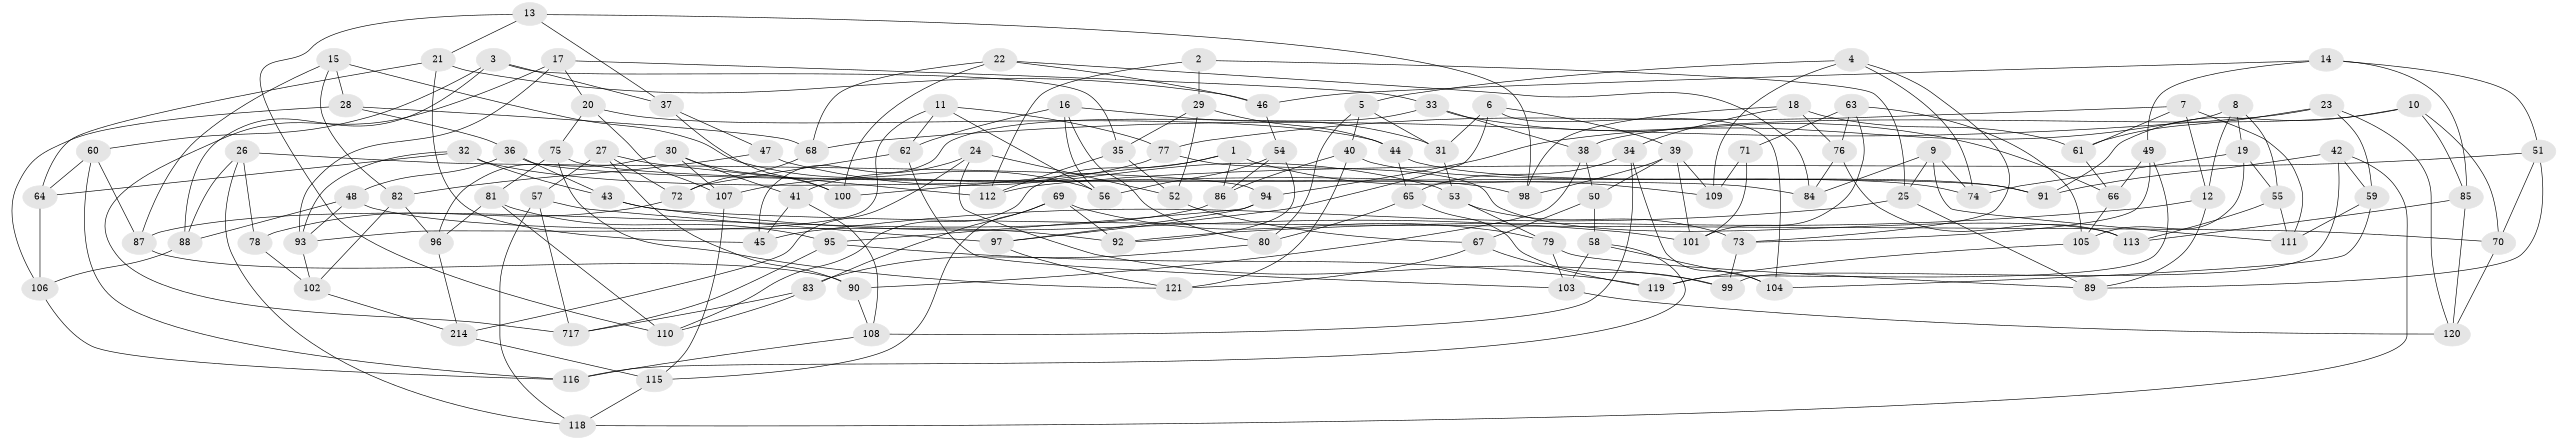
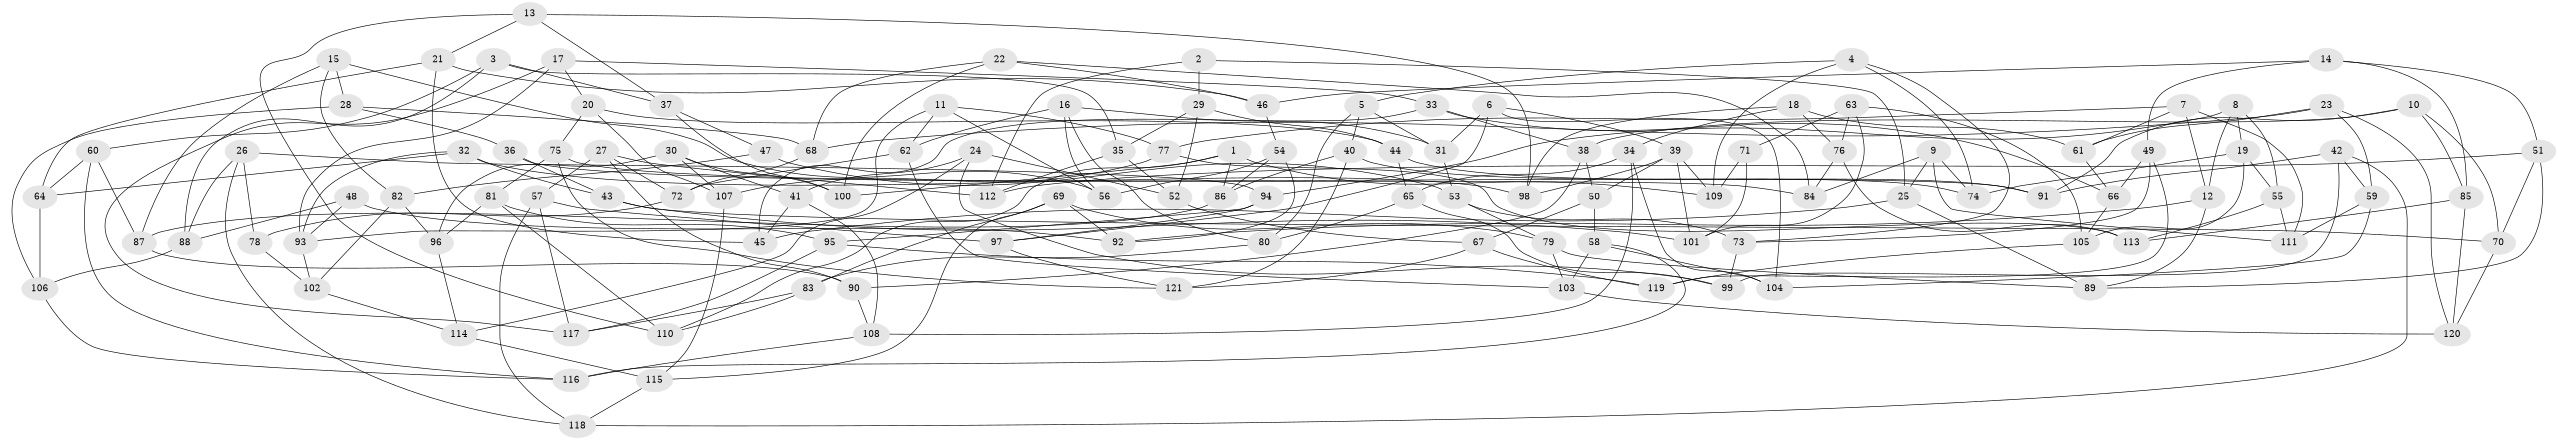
  graph {
    node [color=gray90 style=filled]
    1
    86
    100
    109
    110
    87
    2
    25
    29
    112
    89
    45
    35
    44
    52
    47
    82
    53
    3
    37
    60
    88
    64
    116
    106
    4
    5
    73
    74
    31
    40
    80
    99
    121
    83
    6
    39
    97
    104
    98
    50
    101
    7
    12
    61
    77
    111
    92
    66
    107
    113
    8
    19
    55
    94
    105
    95
    9
    84
    10
    38
    70
    85
    91
    90
    120
    11
    56
    62
    93
    72
    103
    102
    13
    21
    46
    14
    49
    51
    54
    119
    15
    28
    68
    36
    96
    16
    17
    20
    33
-   117 [label=717]
+   117
    75
    78
    18
    34
    76
    65
    108
    81
    115
    22
    23
    59
    24
    41
-   114 [label=214]
+   114
    67
    26
    118
    27
    57
    43
    48
    30
    79
    32
    58
    42
    63
    71
    69
    1 -- 86
    1 -- 100
    1 -- 109
    1 -- 110
    86 -- 87
    87 -- 90
    2 -- 25
    2 -- 29
    2 -- 112
    25 -- 89
    25 -- 45
    29 -- 35
    29 -- 44
    29 -- 52
    35 -- 112
    35 -- 52
    44 -- 91
    44 -- 65
    52 -- 67
    47 -- 82
    47 -- 53
    82 -- 102
    82 -- 96
    53 -- 73
    53 -- 79
    3 -- 35
    3 -- 37
    3 -- 60
    3 -- 88
    37 -- 100
    37 -- 47
    60 -- 87
    60 -- 64
    60 -- 116
    88 -- 106
    64 -- 106
    106 -- 116
    4 -- 109
    4 -- 5
    4 -- 73
    4 -- 74
    5 -- 31
    5 -- 40
    5 -- 80
    73 -- 99
    31 -- 53
    40 -- 86
    40 -- 74
    40 -- 121
    80 -- 83
    83 -- 110
    83 -- 117
    6 -- 31
    6 -- 39
    6 -- 97
    6 -- 104
    39 -- 109
    39 -- 98
    39 -- 50
    39 -- 101
    97 -- 121
    50 -- 67
    50 -- 58
    7 -- 12
    7 -- 61
    7 -- 77
    7 -- 111
    12 -- 89
    12 -- 92
    61 -- 66
    77 -- 107
    77 -- 113
    66 -- 105
    107 -- 115
    8 -- 12
    8 -- 19
    8 -- 55
    8 -- 94
    19 -- 74
    19 -- 55
    19 -- 105
    55 -- 111
    55 -- 113
    94 -- 97
    94 -- 95
    105 -- 119
    95 -- 119
    95 -- 117
    9 -- 25
    9 -- 74
    9 -- 111
    9 -- 84
    10 -- 38
    10 -- 70
    10 -- 85
    10 -- 91
    38 -- 50
    38 -- 90
    70 -- 120
    85 -- 113
    85 -- 120
    90 -- 108
    11 -- 77
    11 -- 56
    11 -- 62
    11 -- 93
    62 -- 72
    62 -- 103
    93 -- 102
    72 -- 78
    103 -- 120
    102 -- 114
    13 -- 110
    13 -- 37
    13 -- 98
    13 -- 21
    21 -- 45
    21 -- 64
    21 -- 46
    46 -- 54
    14 -- 85
    14 -- 46
    14 -- 49
    14 -- 51
    49 -- 73
    49 -- 66
    49 -- 119
    51 -- 112
    51 -- 89
    51 -- 70
    54 -- 86
    54 -- 92
    54 -- 56
    15 -- 87
    15 -- 82
    15 -- 56
    15 -- 28
    28 -- 106
    28 -- 68
    28 -- 36
    68 -- 72
    36 -- 84
    36 -- 43
-   36 -- 48
    96 -- 114
    16 -- 31
    16 -- 80
    16 -- 56
    16 -- 62
    17 -- 93
    17 -- 20
    17 -- 33
    17 -- 117
    20 -- 44
    20 -- 107
    20 -- 75
    33 -- 45
    33 -- 66
    33 -- 38
    75 -- 121
    75 -- 91
    75 -- 81
    78 -- 102
    18 -- 98
    18 -- 61
    18 -- 34
    18 -- 76
    34 -- 104
    34 -- 65
    34 -- 108
    76 -- 113
    76 -- 84
    65 -- 80
    65 -- 99
    108 -- 116
    81 -- 110
    81 -- 95
    81 -- 96
    115 -- 118
    22 -- 100
    22 -- 84
    22 -- 46
    22 -- 68
    23 -- 61
    23 -- 120
    23 -- 68
    23 -- 59
    59 -- 104
    59 -- 111
    24 -- 52
    24 -- 99
    24 -- 41
    24 -- 114
    41 -- 45
    41 -- 108
    114 -- 115
    67 -- 121
    67 -- 119
    26 -- 88
    26 -- 94
    26 -- 78
    26 -- 118
    27 -- 112
    27 -- 90
    27 -- 72
    27 -- 57
    57 -- 97
    57 -- 117
    57 -- 118
    43 -- 101
    43 -- 70
    48 -- 88
    48 -- 92
    48 -- 93
    30 -- 100
    30 -- 107
    30 -- 96
    30 -- 41
    79 -- 89
    79 -- 103
    32 -- 64
    32 -- 98
    32 -- 93
    32 -- 43
    58 -- 116
    58 -- 104
    58 -- 103
    42 -- 99
    42 -- 91
    42 -- 59
    42 -- 118
    63 -- 101
    63 -- 105
    63 -- 76
    63 -- 71
    71 -- 109
    71 -- 101
    69 -- 83
    69 -- 92
    69 -- 115
    69 -- 79
  }
